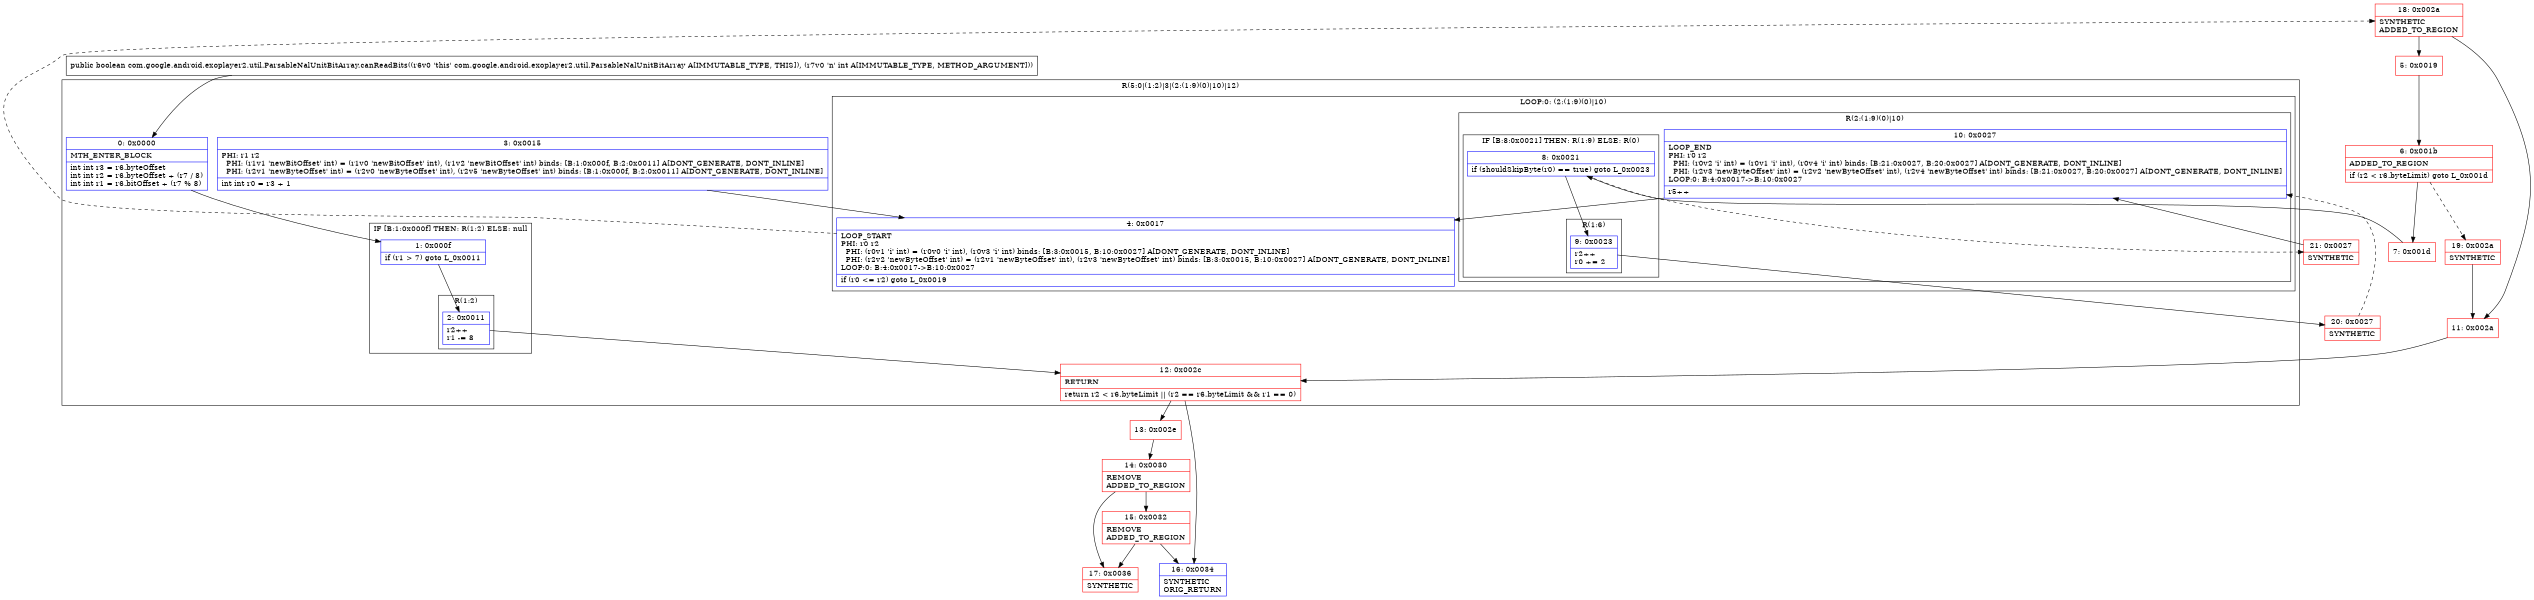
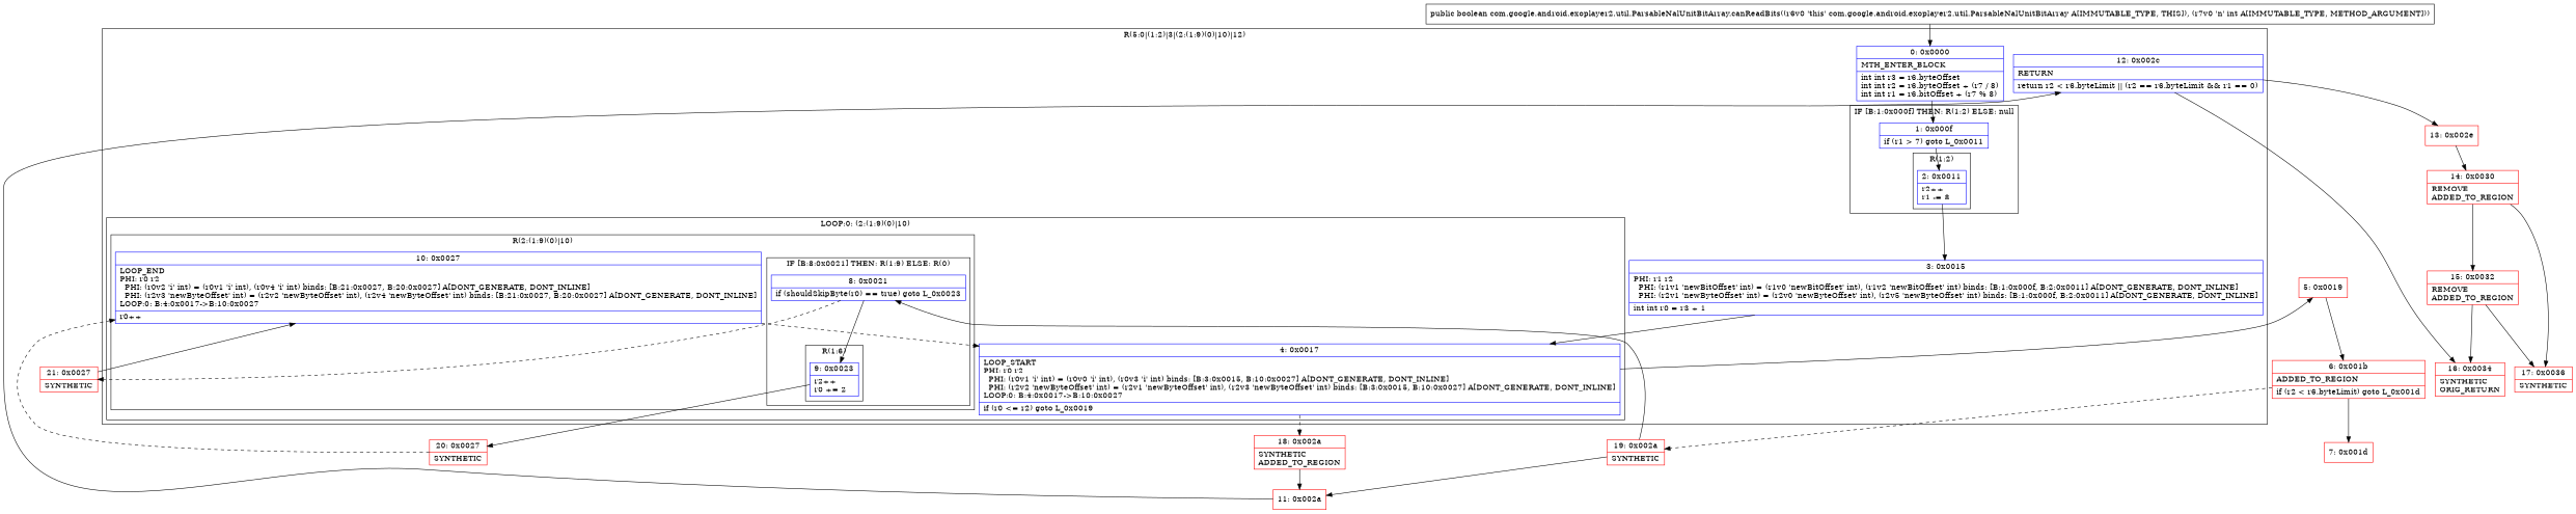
  digraph {
    node [color=red shape=record]
    n1 [color=blue label="{2\:\ 0x0011|r2++\lr1 \-= 8\l}"]
    n2 [color=blue label="{1\:\ 0x000f|if (r1 \> 7) goto L_0x0011\l}"]
    n3 [color=blue label="{9\:\ 0x0023|r2++\lr0 += 2\l}"]
    n4 [color=blue label="{8\:\ 0x0021|if (shouldSkipByte(r0) == true) goto L_0x0023\l}"]
-   n5 [color=blue label="{10\:\ 0x0027|LOOP_END\lPHI: r0 r2 \l  PHI: (r0v2 'i' int) = (r0v1 'i' int), (r0v4 'i' int) binds: [B:21:0x0027, B:20:0x0027] A[DONT_GENERATE, DONT_INLINE]\l  PHI: (r2v3 'newByteOffset' int) = (r2v2 'newByteOffset' int), (r2v4 'newByteOffset' int) binds: [B:21:0x0027, B:20:0x0027] A[DONT_GENERATE, DONT_INLINE]\lLOOP:0: B:4:0x0017\-\>B:10:0x0027\l|r5++\l}"]
+   n5 [color=blue label="{10\:\ 0x0027|LOOP_END\lPHI: r0 r2 \l  PHI: (r0v2 'i' int) = (r0v1 'i' int), (r0v4 'i' int) binds: [B:21:0x0027, B:20:0x0027] A[DONT_GENERATE, DONT_INLINE]\l  PHI: (r2v3 'newByteOffset' int) = (r2v2 'newByteOffset' int), (r2v4 'newByteOffset' int) binds: [B:21:0x0027, B:20:0x0027] A[DONT_GENERATE, DONT_INLINE]\lLOOP:0: B:4:0x0017\-\>B:10:0x0027\l|r0++\l}"]
    n6 [color=blue label="{4\:\ 0x0017|LOOP_START\lPHI: r0 r2 \l  PHI: (r0v1 'i' int) = (r0v0 'i' int), (r0v3 'i' int) binds: [B:3:0x0015, B:10:0x0027] A[DONT_GENERATE, DONT_INLINE]\l  PHI: (r2v2 'newByteOffset' int) = (r2v1 'newByteOffset' int), (r2v3 'newByteOffset' int) binds: [B:3:0x0015, B:10:0x0027] A[DONT_GENERATE, DONT_INLINE]\lLOOP:0: B:4:0x0017\-\>B:10:0x0027\l|if (r0 \<= r2) goto L_0x0019\l}"]
    n7 [color=blue label="{0\:\ 0x0000|MTH_ENTER_BLOCK\l|int int r3 = r6.byteOffset\lint int r2 = r6.byteOffset + (r7 \/ 8)\lint int r1 = r6.bitOffset + (r7 % 8)\l}"]
    n8 [color=blue label="{3\:\ 0x0015|PHI: r1 r2 \l  PHI: (r1v1 'newBitOffset' int) = (r1v0 'newBitOffset' int), (r1v2 'newBitOffset' int) binds: [B:1:0x000f, B:2:0x0011] A[DONT_GENERATE, DONT_INLINE]\l  PHI: (r2v1 'newByteOffset' int) = (r2v0 'newByteOffset' int), (r2v5 'newByteOffset' int) binds: [B:1:0x000f, B:2:0x0011] A[DONT_GENERATE, DONT_INLINE]\l|int int r0 = r3 + 1\l}"]
-   n9 [label="{12\:\ 0x002c|RETURN\l|return r2 \< r6.byteLimit \|\| (r2 == r6.byteLimit && r1 == 0)\l}"]
+   n9 [color=blue label="{12\:\ 0x002c|RETURN\l|return r2 \< r6.byteLimit \|\| (r2 == r6.byteLimit && r1 == 0)\l}"]
    n10 [label="{20\:\ 0x0027|SYNTHETIC\l}"]
    n11 [label="{21\:\ 0x0027|SYNTHETIC\l}"]
    n12 [label="{5\:\ 0x0019}"]
    n13 [label="{18\:\ 0x002a|SYNTHETIC\lADDED_TO_REGION\l}"]
    n14 [label="{13\:\ 0x002e}"]
-   n15 [color=blue label="{16\:\ 0x0034|SYNTHETIC\lORIG_RETURN\l}"]
+   n15 [label="{16\:\ 0x0034|SYNTHETIC\lORIG_RETURN\l}"]
    n16 [label="{6\:\ 0x001b|ADDED_TO_REGION\l|if (r2 \< r6.byteLimit) goto L_0x001d\l}"]
    n17 [label="{11\:\ 0x002a}"]
    n18 [label="{14\:\ 0x0030|REMOVE\lADDED_TO_REGION\l}"]
    n19 [label="{7\:\ 0x001d}"]
    n20 [label="{19\:\ 0x002a|SYNTHETIC\l}"]
    n21 [label="{15\:\ 0x0032|REMOVE\lADDED_TO_REGION\l}"]
    n22 [label="{17\:\ 0x0036|SYNTHETIC\l}"]
    n23 [label="{public boolean com.google.android.exoplayer2.util.ParsableNalUnitBitArray.canReadBits((r6v0 'this' com.google.android.exoplayer2.util.ParsableNalUnitBitArray A[IMMUTABLE_TYPE, THIS]), (r7v0 'n' int A[IMMUTABLE_TYPE, METHOD_ARGUMENT])) }" color=""]
    subgraph cluster_1 {
      label="R(5:0|(1:2)|3|(2:(1:9)(0)|10)|12)"
      n7
      n8
      n9
      subgraph cluster_2 {
        label="IF [B:1:0x000f] THEN: R(1:2) ELSE: null"
        n2
        subgraph cluster_3 {
          label="R(1:2)"
          n1
        }
      }
      subgraph cluster_4 {
        label="LOOP:0: (2:(1:9)(0)|10)"
        n6
        subgraph cluster_5 {
          label="R(2:(1:9)(0)|10)"
          n5
          subgraph cluster_6 {
            label="IF [B:8:0x0021] THEN: R(1:9) ELSE: R(0)"
            n4
            subgraph cluster_7 {
              label="R(1:6)"
              n3
            }
            subgraph cluster_8 {
              label="R(0)"
            }
          }
        }
      }
    }
-   n1 -> n9
+   n1 -> n8
    n2 -> n1
    n3 -> n10
    n4 -> n3
    n4 -> n11 [style=dashed]
-   n5 -> n6
-   n13 -> n12
+   n5 -> n6 [style=dashed]
+   n6 -> n12
    n6 -> n13 [style=dashed]
    n7 -> n2
    n8 -> n6
    n9 -> n14
    n9 -> n15
    n10 -> n5 [style=dashed]
    n11 -> n5
    n12 -> n16
    n13 -> n17
    n14 -> n18
    n16 -> n19
    n16 -> n20 [style=dashed]
    n17 -> n9
    n18 -> n21
    n18 -> n22
-   n19 -> n4
+   n20 -> n4
    n20 -> n17
    n21 -> n15
    n21 -> n22
    n23 -> n7
  }
